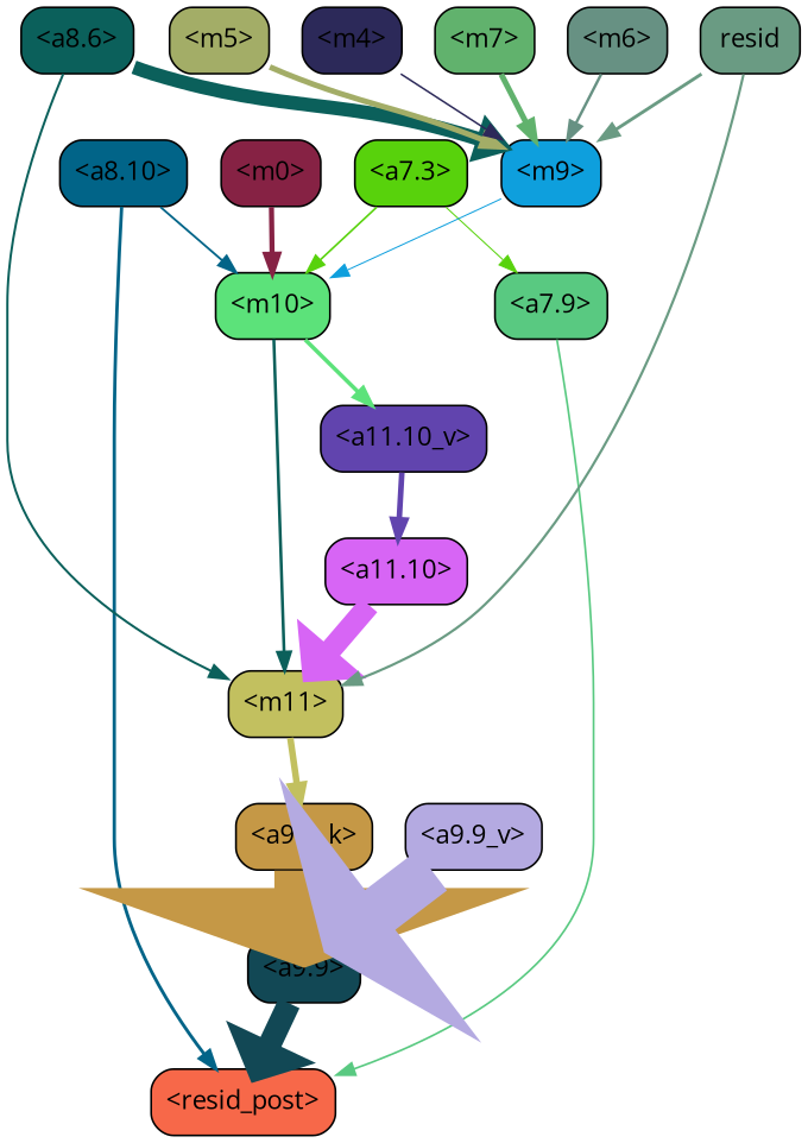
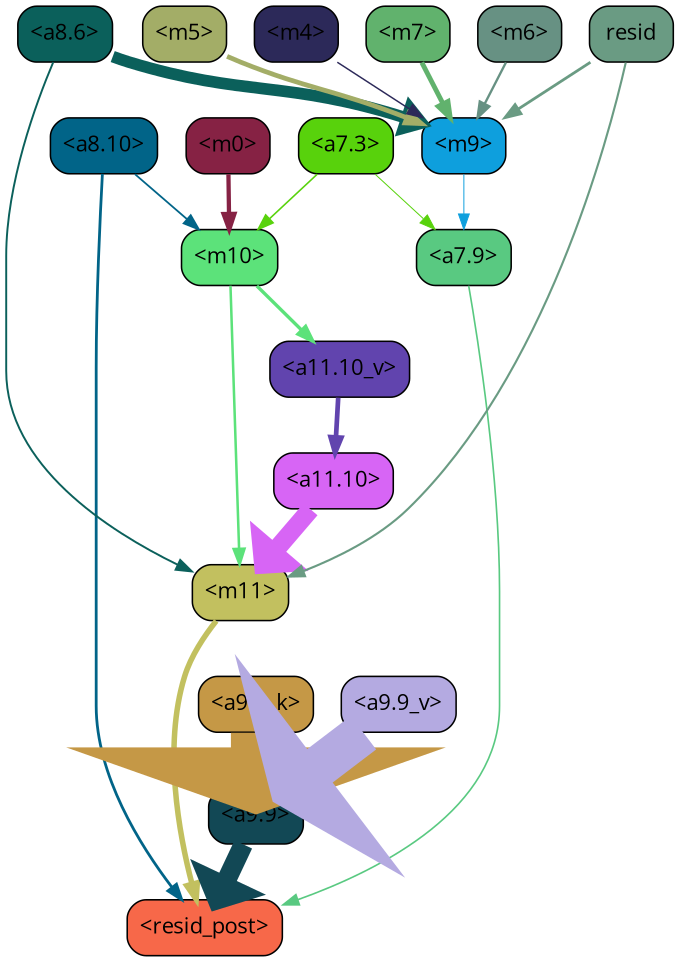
  strict digraph {
    fontname="Open Sans"
    splines=true
    node [color=black fontname="Open Sans" shape=box style="filled, rounded"]
    edge [color="#016488" fontname="Open Sans"]
    "<m11>" [fillcolor="#c2c05f"]
    "<resid_post>" [fillcolor="#f76849"]
    "<a9.9>" [fillcolor="#124855"]
    "<a8.10>" [fillcolor="#016488"]
    "<m10>" [fillcolor="#5ce27a"]
    "<a11.10_v>" [fillcolor="#6144ae"]
    "<a11.10>" [fillcolor="#d765f5"]
    "<a7.9>" [fillcolor="#59c981"]
    "<a7.3>" [fillcolor="#58d20c"]
    "<a8.6>" [fillcolor="#0b605b"]
    "<m9>" [fillcolor="#0e9fdd"]
    n12 [fillcolor="#6a9b83" label=resid]
    "<m0>" [fillcolor="#862244"]
    "<m7>" [fillcolor="#61b26d"]
    "<m6>" [fillcolor="#679183"]
    "<m5>" [fillcolor="#a3ad67"]
    "<m4>" [fillcolor="#2c2959"]
    "<a9.9_k>" [fillcolor="#c59846"]
    "<a9.9_v>" [fillcolor="#b4aae1"]
-   "<m11>" -> "<a9.9_k>" [color="#c2c05f" penwidth=3.564229369163513]
+   "<m11>" -> "<resid_post>" [color="#c2c05f" penwidth=3.564229369163513]
    "<a9.9>" -> "<resid_post>" [color="#124855" penwidth=12.493714332580566]
    "<a8.10>" -> "<resid_post>" [penwidth=1.7969894409179688]
    "<a8.10>" -> "<m10>" [penwidth=1.1516046524047852]
-   "<m10>" -> "<m11>" [color="#0b605b" penwidth=1.6351637840270996]
+   "<m10>" -> "<m11>" [color="#5ce27a" penwidth=1.6351637840270996]
    "<m10>" -> "<a11.10_v>" [color="#5ce27a" penwidth=2.195528030395508]
    "<a11.10_v>" -> "<a11.10>" [color="#6144ae" penwidth=3.037395477294922]
    "<a11.10>" -> "<m11>" [color="#d765f5" penwidth=11.804504871368408]
    "<a7.9>" -> "<resid_post>" [color="#59c981" penwidth=1.061915397644043]
    "<a7.3>" -> "<m10>" [color="#58d20c" penwidth=1.0287714004516602]
    "<a7.3>" -> "<a7.9>" [color="#58d20c" penwidth=0.6493911743164062]
    "<a8.6>" -> "<m11>" [color="#0b605b" penwidth=1.2564282417297363]
    "<a8.6>" -> "<m9>" [color="#0b605b" penwidth=7.538959503173828]
-   "<m9>" -> "<m10>" [color="#0e9fdd" penwidth=0.6350235939025879]
+   "<m9>" -> "<a7.9>" [color="#0e9fdd" penwidth=0.6350235939025879]
    n12 -> "<m11>" [color="#6a9b83" penwidth=1.3679008483886719]
    n12 -> "<m9>" [color="#6a9b83" penwidth=1.8025074005126953]
    "<m0>" -> "<m10>" [color="#862244" penwidth=2.7613906860351562]
    "<m7>" -> "<m9>" [color="#61b26d" penwidth=3.136892318725586]
    "<m6>" -> "<m9>" [color="#679183" penwidth=1.5130538940429688]
    "<m5>" -> "<m9>" [color="#a3ad67" penwidth=3.070161819458008]
    "<m4>" -> "<m9>" [color="#2c2959" penwidth=0.9546451568603516]
    "<a9.9_k>" -> "<a9.9>" [color="#c59846" penwidth=32.31142416596413]
    "<a9.9_v>" -> "<a9.9>" [color="#b4aae1" penwidth=27.08489227294922]
  }
